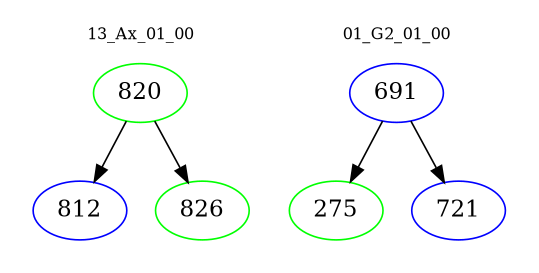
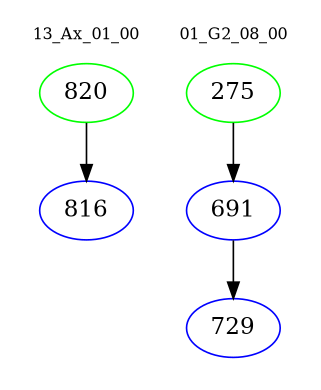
  digraph {
    node [color=green]
    edge [color=black]
    n1 [label=820]
-   n2 [color=blue label=812]
-   n3 [label=826]
+   n2 [color=blue label=816]
    n4 [color=blue label=691]
    n5 [label=275]
-   n6 [color=blue label=721]
+   n6 [color=blue label=729]
    subgraph cluster_1 {
      color=white
      fontsize=10
      label="13_Ax_01_00"
      n1
      n2
-     n3
    }
    subgraph cluster_2 {
      color=white
      fontsize=10
-     label="01_G2_01_00"
+     label="01_G2_08_00"
      n4
      n5
      n6
    }
    n1 -> n2
-   n1 -> n3
-   n4 -> n5
+   n5 -> n4
    n4 -> n6
  }
